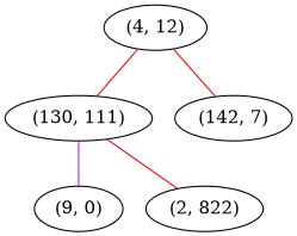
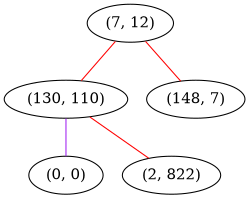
  graph {
    edge [color=red weight=1]
-   "(7, 12)" [label="(4, 12)"]
-   "(130, 110)" [label="(130, 111)"]
-   "(142, 7)"
-   "(0, 0)" [label="(9, 0)"]
+   "(7, 12)"
+   "(130, 110)"
+   "(142, 7)" [label="(148, 7)"]
+   "(0, 0)"
    n5 [label="(2, 822)"]
    "(7, 12)" -- "(130, 110)"
    "(7, 12)" -- "(142, 7)"
    "(130, 110)" -- "(0, 0)" [color=purple weight=4]
    "(130, 110)" -- n5
  }
